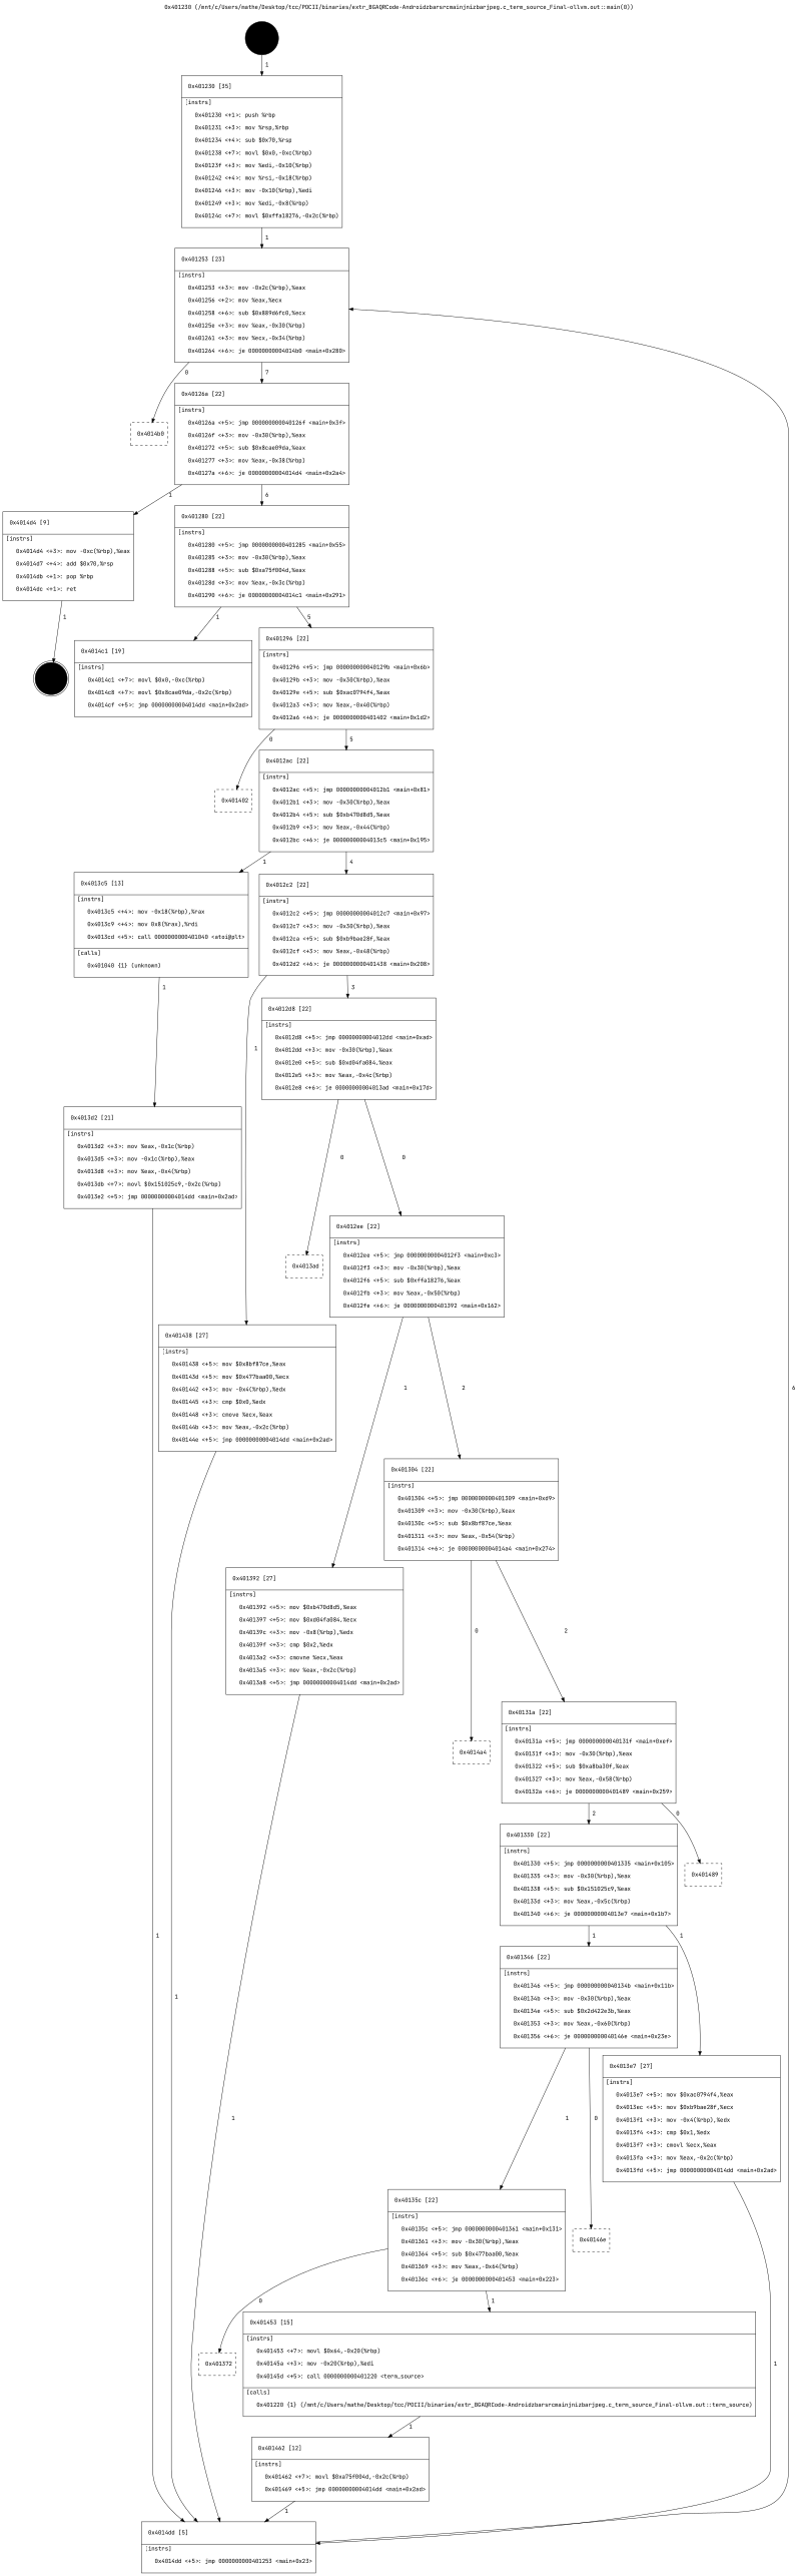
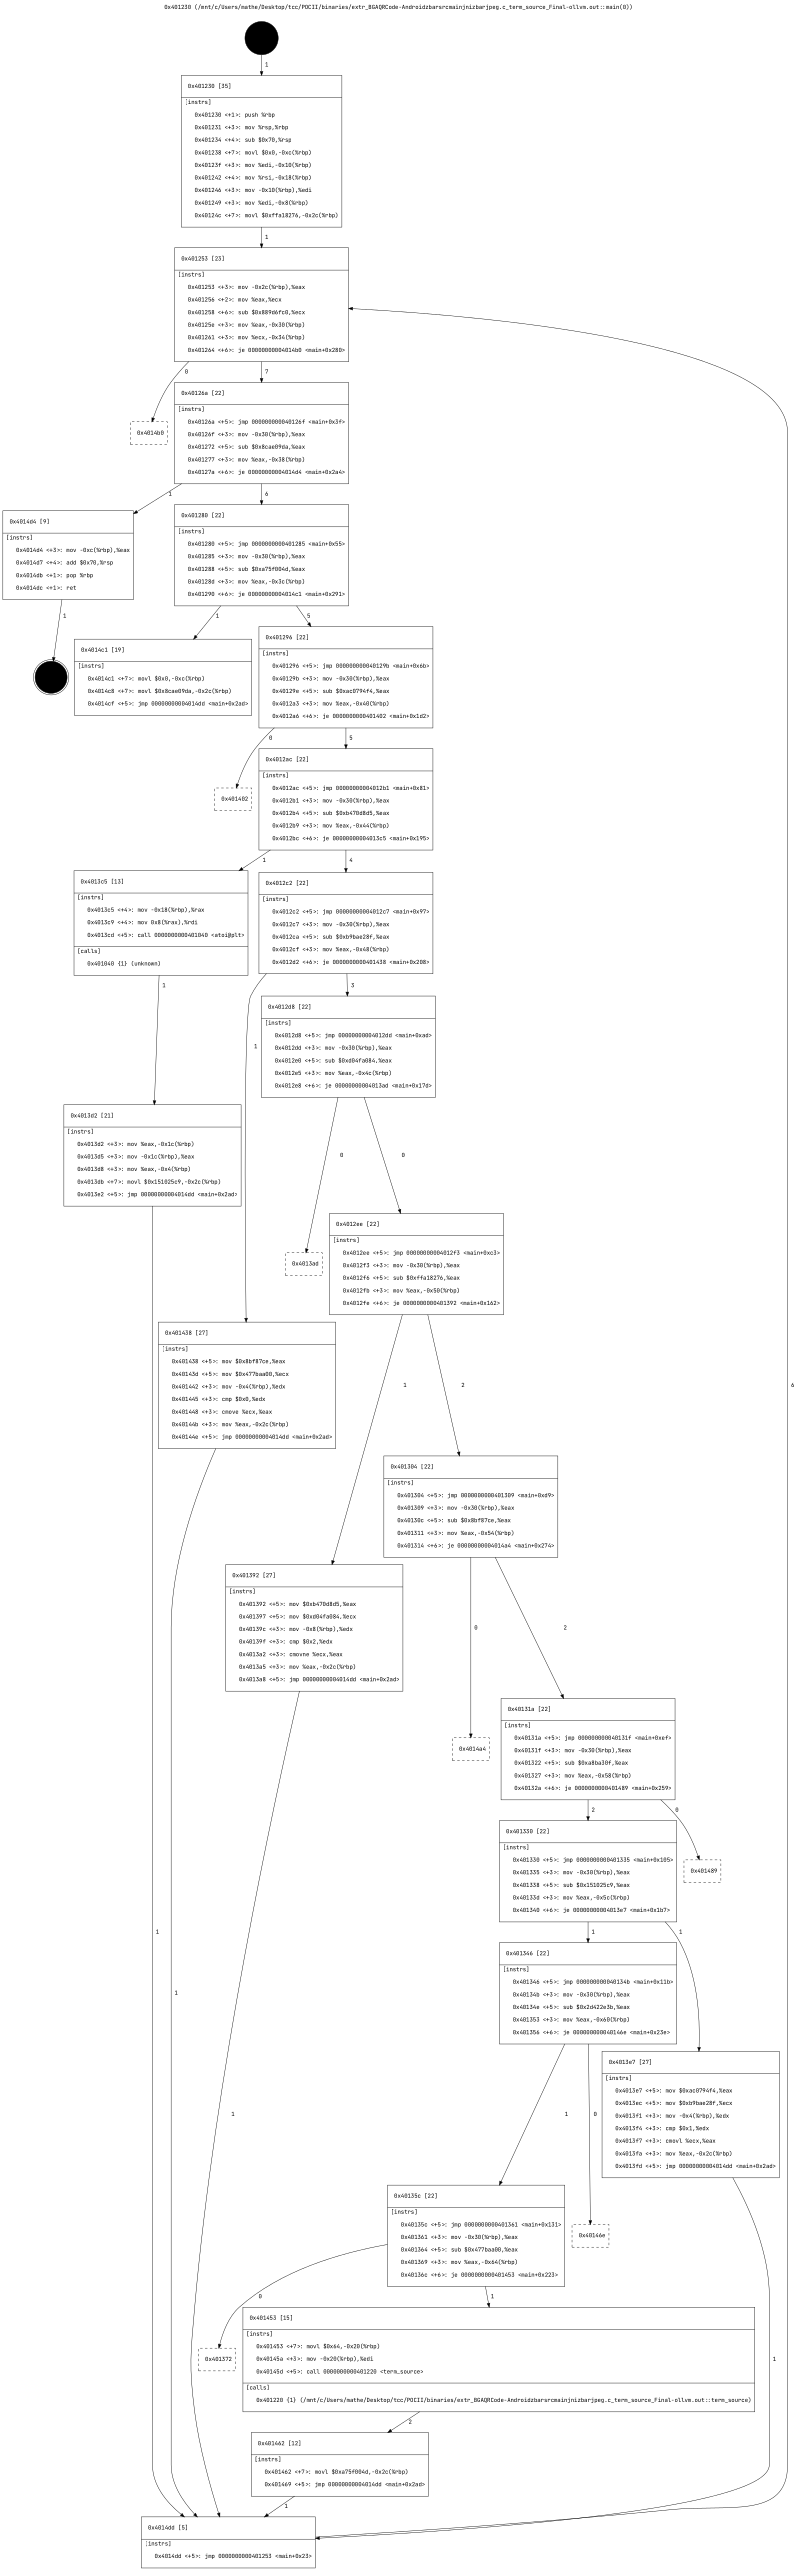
  digraph {
    fontname="JetBrains Mono"
    label="0x401230 (/mnt/c/Users/mathe/Desktop/tcc/POCII/binaries/extr_BGAQRCode-Androidzbarsrcmainjnizbarjpeg.c_term_source_Final-ollvm.out::main(0))"
    labelloc=t
    node [fontname="JetBrains Mono" shape=record]
    edge [fontname="JetBrains Mono"]
    Entry [fillcolor=black height=0.3 shape=circle style=filled width=0.3]
    n2 [label="{\n     0x401230 [35]\l\n     | [instrs]\l\n     &nbsp;&nbsp;0x401230 \<+1\>: push %rbp\l\n     &nbsp;&nbsp;0x401231 \<+3\>: mov %rsp,%rbp\l\n     &nbsp;&nbsp;0x401234 \<+4\>: sub $0x70,%rsp\l\n     &nbsp;&nbsp;0x401238 \<+7\>: movl $0x0,-0xc(%rbp)\l\n     &nbsp;&nbsp;0x40123f \<+3\>: mov %edi,-0x10(%rbp)\l\n     &nbsp;&nbsp;0x401242 \<+4\>: mov %rsi,-0x18(%rbp)\l\n     &nbsp;&nbsp;0x401246 \<+3\>: mov -0x10(%rbp),%edi\l\n     &nbsp;&nbsp;0x401249 \<+3\>: mov %edi,-0x8(%rbp)\l\n     &nbsp;&nbsp;0x40124c \<+7\>: movl $0xffa18276,-0x2c(%rbp)\l\n  }"]
    n3 [label="{\n     0x401253 [23]\l\n     | [instrs]\l\n     &nbsp;&nbsp;0x401253 \<+3\>: mov -0x2c(%rbp),%eax\l\n     &nbsp;&nbsp;0x401256 \<+2\>: mov %eax,%ecx\l\n     &nbsp;&nbsp;0x401258 \<+6\>: sub $0x889d6fc0,%ecx\l\n     &nbsp;&nbsp;0x40125e \<+3\>: mov %eax,-0x30(%rbp)\l\n     &nbsp;&nbsp;0x401261 \<+3\>: mov %ecx,-0x34(%rbp)\l\n     &nbsp;&nbsp;0x401264 \<+6\>: je 00000000004014b0 \<main+0x280\>\l\n  }"]
    n4 [label="{\n     0x4014b0\l\n  }" style=dashed]
    n5 [label="{\n     0x40126a [22]\l\n     | [instrs]\l\n     &nbsp;&nbsp;0x40126a \<+5\>: jmp 000000000040126f \<main+0x3f\>\l\n     &nbsp;&nbsp;0x40126f \<+3\>: mov -0x30(%rbp),%eax\l\n     &nbsp;&nbsp;0x401272 \<+5\>: sub $0x8cae09da,%eax\l\n     &nbsp;&nbsp;0x401277 \<+3\>: mov %eax,-0x38(%rbp)\l\n     &nbsp;&nbsp;0x40127a \<+6\>: je 00000000004014d4 \<main+0x2a4\>\l\n  }"]
    n6 [label="{\n     0x4014d4 [9]\l\n     | [instrs]\l\n     &nbsp;&nbsp;0x4014d4 \<+3\>: mov -0xc(%rbp),%eax\l\n     &nbsp;&nbsp;0x4014d7 \<+4\>: add $0x70,%rsp\l\n     &nbsp;&nbsp;0x4014db \<+1\>: pop %rbp\l\n     &nbsp;&nbsp;0x4014dc \<+1\>: ret\l\n  }"]
    n7 [label="{\n     0x401280 [22]\l\n     | [instrs]\l\n     &nbsp;&nbsp;0x401280 \<+5\>: jmp 0000000000401285 \<main+0x55\>\l\n     &nbsp;&nbsp;0x401285 \<+3\>: mov -0x30(%rbp),%eax\l\n     &nbsp;&nbsp;0x401288 \<+5\>: sub $0xa75f004d,%eax\l\n     &nbsp;&nbsp;0x40128d \<+3\>: mov %eax,-0x3c(%rbp)\l\n     &nbsp;&nbsp;0x401290 \<+6\>: je 00000000004014c1 \<main+0x291\>\l\n  }"]
    Exit [fillcolor=black height=0.3 peripheries=2 shape=circle style=filled width=0.3]
    n9 [label="{\n     0x4014c1 [19]\l\n     | [instrs]\l\n     &nbsp;&nbsp;0x4014c1 \<+7\>: movl $0x0,-0xc(%rbp)\l\n     &nbsp;&nbsp;0x4014c8 \<+7\>: movl $0x8cae09da,-0x2c(%rbp)\l\n     &nbsp;&nbsp;0x4014cf \<+5\>: jmp 00000000004014dd \<main+0x2ad\>\l\n  }"]
    n10 [label="{\n     0x401296 [22]\l\n     | [instrs]\l\n     &nbsp;&nbsp;0x401296 \<+5\>: jmp 000000000040129b \<main+0x6b\>\l\n     &nbsp;&nbsp;0x40129b \<+3\>: mov -0x30(%rbp),%eax\l\n     &nbsp;&nbsp;0x40129e \<+5\>: sub $0xac0794f4,%eax\l\n     &nbsp;&nbsp;0x4012a3 \<+3\>: mov %eax,-0x40(%rbp)\l\n     &nbsp;&nbsp;0x4012a6 \<+6\>: je 0000000000401402 \<main+0x1d2\>\l\n  }"]
    n11 [label="{\n     0x401402\l\n  }" style=dashed]
    n12 [label="{\n     0x4012ac [22]\l\n     | [instrs]\l\n     &nbsp;&nbsp;0x4012ac \<+5\>: jmp 00000000004012b1 \<main+0x81\>\l\n     &nbsp;&nbsp;0x4012b1 \<+3\>: mov -0x30(%rbp),%eax\l\n     &nbsp;&nbsp;0x4012b4 \<+5\>: sub $0xb470d8d5,%eax\l\n     &nbsp;&nbsp;0x4012b9 \<+3\>: mov %eax,-0x44(%rbp)\l\n     &nbsp;&nbsp;0x4012bc \<+6\>: je 00000000004013c5 \<main+0x195\>\l\n  }"]
    n13 [label="{\n     0x401462 [12]\l\n     | [instrs]\l\n     &nbsp;&nbsp;0x401462 \<+7\>: movl $0xa75f004d,-0x2c(%rbp)\l\n     &nbsp;&nbsp;0x401469 \<+5\>: jmp 00000000004014dd \<main+0x2ad\>\l\n  }"]
    n14 [label="{\n     0x4014dd [5]\l\n     | [instrs]\l\n     &nbsp;&nbsp;0x4014dd \<+5\>: jmp 0000000000401253 \<main+0x23\>\l\n  }"]
    n15 [label="{\n     0x4013c5 [13]\l\n     | [instrs]\l\n     &nbsp;&nbsp;0x4013c5 \<+4\>: mov -0x18(%rbp),%rax\l\n     &nbsp;&nbsp;0x4013c9 \<+4\>: mov 0x8(%rax),%rdi\l\n     &nbsp;&nbsp;0x4013cd \<+5\>: call 0000000000401040 \<atoi@plt\>\l\n     | [calls]\l\n     &nbsp;&nbsp;0x401040 \{1\} (unknown)\l\n  }"]
    n16 [label="{\n     0x4012c2 [22]\l\n     | [instrs]\l\n     &nbsp;&nbsp;0x4012c2 \<+5\>: jmp 00000000004012c7 \<main+0x97\>\l\n     &nbsp;&nbsp;0x4012c7 \<+3\>: mov -0x30(%rbp),%eax\l\n     &nbsp;&nbsp;0x4012ca \<+5\>: sub $0xb9bae28f,%eax\l\n     &nbsp;&nbsp;0x4012cf \<+3\>: mov %eax,-0x48(%rbp)\l\n     &nbsp;&nbsp;0x4012d2 \<+6\>: je 0000000000401438 \<main+0x208\>\l\n  }"]
    n17 [label="{\n     0x401372\l\n  }" style=dashed]
    n18 [label="{\n     0x4013d2 [21]\l\n     | [instrs]\l\n     &nbsp;&nbsp;0x4013d2 \<+3\>: mov %eax,-0x1c(%rbp)\l\n     &nbsp;&nbsp;0x4013d5 \<+3\>: mov -0x1c(%rbp),%eax\l\n     &nbsp;&nbsp;0x4013d8 \<+3\>: mov %eax,-0x4(%rbp)\l\n     &nbsp;&nbsp;0x4013db \<+7\>: movl $0x151025c9,-0x2c(%rbp)\l\n     &nbsp;&nbsp;0x4013e2 \<+5\>: jmp 00000000004014dd \<main+0x2ad\>\l\n  }"]
    n19 [label="{\n     0x401438 [27]\l\n     | [instrs]\l\n     &nbsp;&nbsp;0x401438 \<+5\>: mov $0x8bf87ce,%eax\l\n     &nbsp;&nbsp;0x40143d \<+5\>: mov $0x477baa00,%ecx\l\n     &nbsp;&nbsp;0x401442 \<+3\>: mov -0x4(%rbp),%edx\l\n     &nbsp;&nbsp;0x401445 \<+3\>: cmp $0x0,%edx\l\n     &nbsp;&nbsp;0x401448 \<+3\>: cmove %ecx,%eax\l\n     &nbsp;&nbsp;0x40144b \<+3\>: mov %eax,-0x2c(%rbp)\l\n     &nbsp;&nbsp;0x40144e \<+5\>: jmp 00000000004014dd \<main+0x2ad\>\l\n  }"]
    n20 [label="{\n     0x4012d8 [22]\l\n     | [instrs]\l\n     &nbsp;&nbsp;0x4012d8 \<+5\>: jmp 00000000004012dd \<main+0xad\>\l\n     &nbsp;&nbsp;0x4012dd \<+3\>: mov -0x30(%rbp),%eax\l\n     &nbsp;&nbsp;0x4012e0 \<+5\>: sub $0xd04fa084,%eax\l\n     &nbsp;&nbsp;0x4012e5 \<+3\>: mov %eax,-0x4c(%rbp)\l\n     &nbsp;&nbsp;0x4012e8 \<+6\>: je 00000000004013ad \<main+0x17d\>\l\n  }"]
    n21 [label="{\n     0x401453 [15]\l\n     | [instrs]\l\n     &nbsp;&nbsp;0x401453 \<+7\>: movl $0x64,-0x20(%rbp)\l\n     &nbsp;&nbsp;0x40145a \<+3\>: mov -0x20(%rbp),%edi\l\n     &nbsp;&nbsp;0x40145d \<+5\>: call 0000000000401220 \<term_source\>\l\n     | [calls]\l\n     &nbsp;&nbsp;0x401220 \{1\} (/mnt/c/Users/mathe/Desktop/tcc/POCII/binaries/extr_BGAQRCode-Androidzbarsrcmainjnizbarjpeg.c_term_source_Final-ollvm.out::term_source)\l\n  }"]
    n22 [label="{\n     0x4013ad\l\n  }" style=dashed]
    n23 [label="{\n     0x4012ee [22]\l\n     | [instrs]\l\n     &nbsp;&nbsp;0x4012ee \<+5\>: jmp 00000000004012f3 \<main+0xc3\>\l\n     &nbsp;&nbsp;0x4012f3 \<+3\>: mov -0x30(%rbp),%eax\l\n     &nbsp;&nbsp;0x4012f6 \<+5\>: sub $0xffa18276,%eax\l\n     &nbsp;&nbsp;0x4012fb \<+3\>: mov %eax,-0x50(%rbp)\l\n     &nbsp;&nbsp;0x4012fe \<+6\>: je 0000000000401392 \<main+0x162\>\l\n  }"]
    n24 [label="{\n     0x40135c [22]\l\n     | [instrs]\l\n     &nbsp;&nbsp;0x40135c \<+5\>: jmp 0000000000401361 \<main+0x131\>\l\n     &nbsp;&nbsp;0x401361 \<+3\>: mov -0x30(%rbp),%eax\l\n     &nbsp;&nbsp;0x401364 \<+5\>: sub $0x477baa00,%eax\l\n     &nbsp;&nbsp;0x401369 \<+3\>: mov %eax,-0x64(%rbp)\l\n     &nbsp;&nbsp;0x40136c \<+6\>: je 0000000000401453 \<main+0x223\>\l\n  }"]
    n25 [label="{\n     0x401392 [27]\l\n     | [instrs]\l\n     &nbsp;&nbsp;0x401392 \<+5\>: mov $0xb470d8d5,%eax\l\n     &nbsp;&nbsp;0x401397 \<+5\>: mov $0xd04fa084,%ecx\l\n     &nbsp;&nbsp;0x40139c \<+3\>: mov -0x8(%rbp),%edx\l\n     &nbsp;&nbsp;0x40139f \<+3\>: cmp $0x2,%edx\l\n     &nbsp;&nbsp;0x4013a2 \<+3\>: cmovne %ecx,%eax\l\n     &nbsp;&nbsp;0x4013a5 \<+3\>: mov %eax,-0x2c(%rbp)\l\n     &nbsp;&nbsp;0x4013a8 \<+5\>: jmp 00000000004014dd \<main+0x2ad\>\l\n  }"]
    n26 [label="{\n     0x401304 [22]\l\n     | [instrs]\l\n     &nbsp;&nbsp;0x401304 \<+5\>: jmp 0000000000401309 \<main+0xd9\>\l\n     &nbsp;&nbsp;0x401309 \<+3\>: mov -0x30(%rbp),%eax\l\n     &nbsp;&nbsp;0x40130c \<+5\>: sub $0x8bf87ce,%eax\l\n     &nbsp;&nbsp;0x401311 \<+3\>: mov %eax,-0x54(%rbp)\l\n     &nbsp;&nbsp;0x401314 \<+6\>: je 00000000004014a4 \<main+0x274\>\l\n  }"]
    n27 [label="{\n     0x40146e\l\n  }" style=dashed]
    n28 [label="{\n     0x4014a4\l\n  }" style=dashed]
    n29 [label="{\n     0x40131a [22]\l\n     | [instrs]\l\n     &nbsp;&nbsp;0x40131a \<+5\>: jmp 000000000040131f \<main+0xef\>\l\n     &nbsp;&nbsp;0x40131f \<+3\>: mov -0x30(%rbp),%eax\l\n     &nbsp;&nbsp;0x401322 \<+5\>: sub $0xa8ba30f,%eax\l\n     &nbsp;&nbsp;0x401327 \<+3\>: mov %eax,-0x58(%rbp)\l\n     &nbsp;&nbsp;0x40132a \<+6\>: je 0000000000401489 \<main+0x259\>\l\n  }"]
    n30 [label="{\n     0x401346 [22]\l\n     | [instrs]\l\n     &nbsp;&nbsp;0x401346 \<+5\>: jmp 000000000040134b \<main+0x11b\>\l\n     &nbsp;&nbsp;0x40134b \<+3\>: mov -0x30(%rbp),%eax\l\n     &nbsp;&nbsp;0x40134e \<+5\>: sub $0x2d422e3b,%eax\l\n     &nbsp;&nbsp;0x401353 \<+3\>: mov %eax,-0x60(%rbp)\l\n     &nbsp;&nbsp;0x401356 \<+6\>: je 000000000040146e \<main+0x23e\>\l\n  }"]
    n31 [label="{\n     0x401330 [22]\l\n     | [instrs]\l\n     &nbsp;&nbsp;0x401330 \<+5\>: jmp 0000000000401335 \<main+0x105\>\l\n     &nbsp;&nbsp;0x401335 \<+3\>: mov -0x30(%rbp),%eax\l\n     &nbsp;&nbsp;0x401338 \<+5\>: sub $0x151025c9,%eax\l\n     &nbsp;&nbsp;0x40133d \<+3\>: mov %eax,-0x5c(%rbp)\l\n     &nbsp;&nbsp;0x401340 \<+6\>: je 00000000004013e7 \<main+0x1b7\>\l\n  }"]
    n32 [label="{\n     0x401489\l\n  }" style=dashed]
    n33 [label="{\n     0x4013e7 [27]\l\n     | [instrs]\l\n     &nbsp;&nbsp;0x4013e7 \<+5\>: mov $0xac0794f4,%eax\l\n     &nbsp;&nbsp;0x4013ec \<+5\>: mov $0xb9bae28f,%ecx\l\n     &nbsp;&nbsp;0x4013f1 \<+3\>: mov -0x4(%rbp),%edx\l\n     &nbsp;&nbsp;0x4013f4 \<+3\>: cmp $0x1,%edx\l\n     &nbsp;&nbsp;0x4013f7 \<+3\>: cmovl %ecx,%eax\l\n     &nbsp;&nbsp;0x4013fa \<+3\>: mov %eax,-0x2c(%rbp)\l\n     &nbsp;&nbsp;0x4013fd \<+5\>: jmp 00000000004014dd \<main+0x2ad\>\l\n  }"]
    Entry -> n2 [label=" 1"]
    n2 -> n3 [label=" 1"]
    n3 -> n4 [label=" 0"]
    n3 -> n5 [label=" 7"]
    n5 -> n6 [label=" 1"]
    n5 -> n7 [label=" 6"]
    n6 -> Exit [label=" 1"]
    n7 -> n9 [label=" 1"]
    n7 -> n10 [label=" 5"]
    n10 -> n11 [label=" 0"]
    n10 -> n12 [label=" 5"]
    n12 -> n15 [label=" 1"]
    n12 -> n16 [label=" 4"]
    n13 -> n14 [label=" 1"]
    n14 -> n3 [label=" 6"]
    n15 -> n18 [label=" 1"]
    n16 -> n19 [label=" 1"]
    n16 -> n20 [label=" 3"]
    n18 -> n14 [label=" 1"]
    n19 -> n14 [label=" 1"]
    n20 -> n22 [label=" 0"]
    n20 -> n23 [label=" 0"]
-   n21 -> n13 [label=" 1"]
+   n21 -> n13 [label=" 2"]
    n23 -> n25 [label=" 1"]
    n23 -> n26 [label=" 2"]
    n24 -> n17 [label=" 0"]
    n24 -> n21 [label=" 1"]
    n25 -> n14 [label=" 1"]
    n26 -> n28 [label=" 0"]
    n26 -> n29 [label=" 2"]
    n29 -> n31 [label=" 2"]
    n29 -> n32 [label=" 0"]
    n30 -> n24 [label=" 1"]
    n30 -> n27 [label=" 0"]
    n31 -> n30 [label=" 1"]
    n31 -> n33 [label=" 1"]
    n33 -> n14 [label=" 1"]
  }
